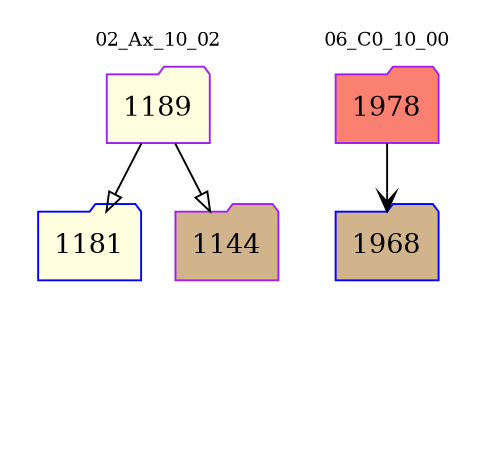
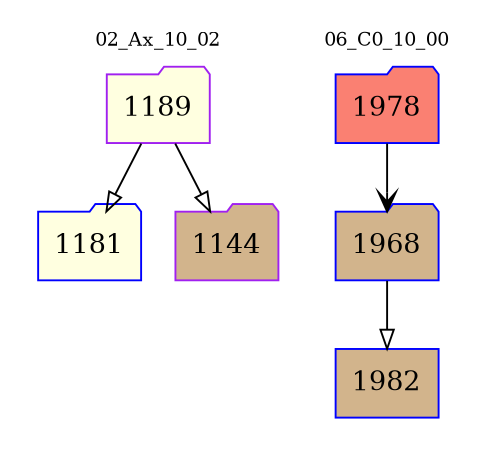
  digraph {
    node [color=blue fillcolor=tan shape=folder style=filled]
    edge [arrowhead=onormal color=black]
    n1 [color=purple fillcolor=lightyellow label=1189]
    n2 [fillcolor=lightyellow label=1181]
    n3 [color=purple label=1144]
    n4 [label=1968]
-   n5 [color=purple fillcolor=salmon label=1978]
+   n5 [fillcolor=salmon label=1978]
+   n6 [label=1982 shape=box]
    subgraph cluster_1 {
      color=white
      fontsize=10
      label="02_Ax_10_02"
      n1
      n2
      n3
    }
    subgraph cluster_2 {
      color=white
      fontsize=10
      label="06_C0_10_00"
      n4
      n5
+     n6
    }
    n1 -> n2
    n1 -> n3
+   n4 -> n6
    n5 -> n4 [arrowhead=vee]
  }
